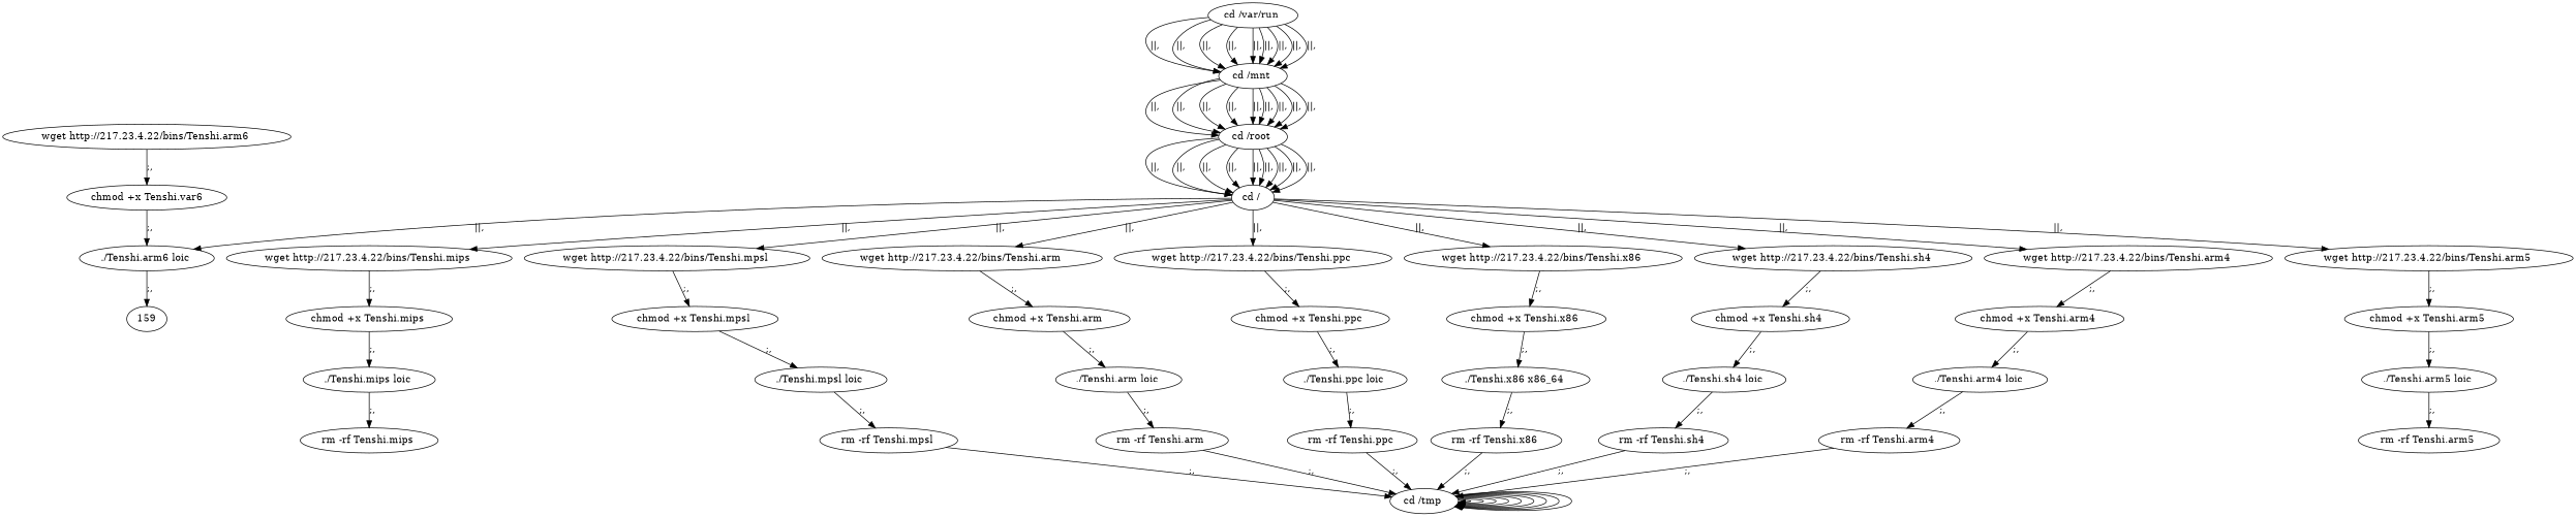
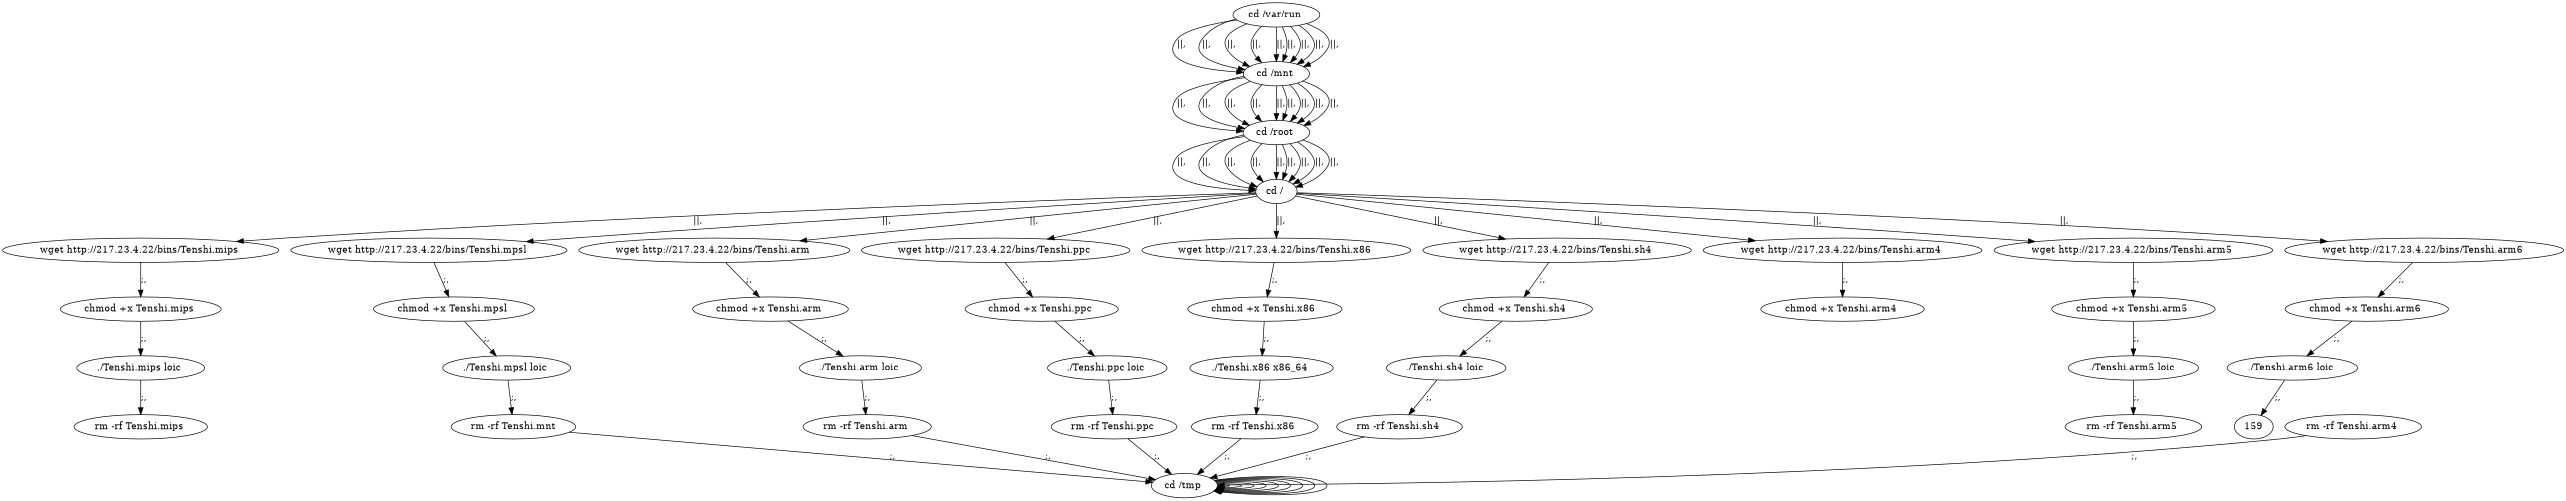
  digraph {
    n1 [label="cd /tmp "]
    n2 [label="cd /var/run "]
    n3 [label="cd /mnt "]
    n4 [label="cd /root "]
    n5 [label="cd / "]
    n6 [label="wget http://217.23.4.22/bins/Tenshi.mips "]
    n7 [label="wget http://217.23.4.22/bins/Tenshi.mpsl "]
    n8 [label="wget http://217.23.4.22/bins/Tenshi.arm "]
    n9 [label="wget http://217.23.4.22/bins/Tenshi.ppc "]
    n10 [label="wget http://217.23.4.22/bins/Tenshi.x86 "]
    n11 [label="wget http://217.23.4.22/bins/Tenshi.sh4 "]
    n12 [label="wget http://217.23.4.22/bins/Tenshi.arm4 "]
    n13 [label="wget http://217.23.4.22/bins/Tenshi.arm5 "]
    n14 [label="wget http://217.23.4.22/bins/Tenshi.arm6 "]
    n15 [label="chmod +x Tenshi.mips "]
    n16 [label="chmod +x Tenshi.mpsl "]
    n17 [label="chmod +x Tenshi.arm "]
    n18 [label="chmod +x Tenshi.ppc "]
    n19 [label="chmod +x Tenshi.x86 "]
    n20 [label="chmod +x Tenshi.sh4 "]
    n21 [label="chmod +x Tenshi.arm4 "]
    n22 [label="chmod +x Tenshi.arm5 "]
-   n23 [label="chmod +x Tenshi.var6"]
+   n23 [label="chmod +x Tenshi.arm6 "]
    n24 [label="./Tenshi.mips loic "]
    n25 [label="rm -rf Tenshi.mips "]
    n26 [label="./Tenshi.mpsl loic "]
-   n27 [label="rm -rf Tenshi.mpsl "]
+   n27 [label="rm -rf Tenshi.mnt"]
    n28 [label="./Tenshi.arm loic "]
    n29 [label="rm -rf Tenshi.arm "]
    n30 [label="./Tenshi.ppc loic "]
    n31 [label="rm -rf Tenshi.ppc "]
    n32 [label="./Tenshi.x86 x86_64 "]
    n33 [label="rm -rf Tenshi.x86 "]
    n34 [label="./Tenshi.sh4 loic "]
    n35 [label="rm -rf Tenshi.sh4 "]
-   n36 [label="./Tenshi.arm4 loic "]
    n37 [label="rm -rf Tenshi.arm4 "]
    n38 [label="./Tenshi.arm5 loic "]
    n39 [label="rm -rf Tenshi.arm5 "]
    n40 [label="./Tenshi.arm6 loic "]
    159
    n1 -> n1
    n1 -> n1
    n1 -> n1
    n1 -> n1
    n1 -> n1
    n1 -> n1
    n1 -> n1
    n1 -> n1
    n1 -> n1
    n2 -> n3 [label="||,"]
    n2 -> n3 [label="||,"]
    n2 -> n3 [label="||,"]
    n2 -> n3 [label="||,"]
    n2 -> n3 [label="||,"]
    n2 -> n3 [label="||,"]
    n2 -> n3 [label="||,"]
    n2 -> n3 [label="||,"]
    n2 -> n3 [label="||,"]
    n3 -> n4 [label="||,"]
    n3 -> n4 [label="||,"]
    n3 -> n4 [label="||,"]
    n3 -> n4 [label="||,"]
    n3 -> n4 [label="||,"]
    n3 -> n4 [label="||,"]
    n3 -> n4 [label="||,"]
    n3 -> n4 [label="||,"]
    n3 -> n4 [label="||,"]
    n4 -> n5 [label="||,"]
    n4 -> n5 [label="||,"]
    n4 -> n5 [label="||,"]
    n4 -> n5 [label="||,"]
    n4 -> n5 [label="||,"]
    n4 -> n5 [label="||,"]
    n4 -> n5 [label="||,"]
    n4 -> n5 [label="||,"]
    n4 -> n5 [label="||,"]
    n5 -> n6 [label="||,"]
    n5 -> n7 [label="||,"]
    n5 -> n8 [label="||,"]
    n5 -> n9 [label="||,"]
    n5 -> n10 [label="||,"]
    n5 -> n11 [label="||,"]
    n5 -> n12 [label="||,"]
    n5 -> n13 [label="||,"]
-   n5 -> n40 [label="||,"]
+   n5 -> n14 [label="||,"]
    n6 -> n15 [label=";,"]
    n7 -> n16 [label=";,"]
    n8 -> n17 [label=";,"]
    n9 -> n18 [label=";,"]
    n10 -> n19 [label=";,"]
    n11 -> n20 [label=";,"]
    n12 -> n21 [label=";,"]
    n13 -> n22 [label=";,"]
    n14 -> n23 [label=";,"]
    n15 -> n24 [label=";,"]
    n16 -> n26 [label=";,"]
    n17 -> n28 [label=";,"]
    n18 -> n30 [label=";,"]
    n19 -> n32 [label=";,"]
    n20 -> n34 [label=";,"]
-   n21 -> n36 [label=";,"]
    n22 -> n38 [label=";,"]
    n23 -> n40 [label=";,"]
    n24 -> n25 [label=";,"]
    n26 -> n27 [label=";,"]
    n27 -> n1 [label=";,"]
    n28 -> n29 [label=";,"]
    n29 -> n1 [label=";,"]
    n30 -> n31 [label=";,"]
    n31 -> n1 [label=";,"]
    n32 -> n33 [label=";,"]
    n33 -> n1 [label=";,"]
    n34 -> n35 [label=";,"]
    n35 -> n1 [label=";,"]
-   n36 -> n37 [label=";,"]
    n37 -> n1 [label=";,"]
    n38 -> n39 [label=";,"]
    n40 -> 159 [label=";,"]
  }
